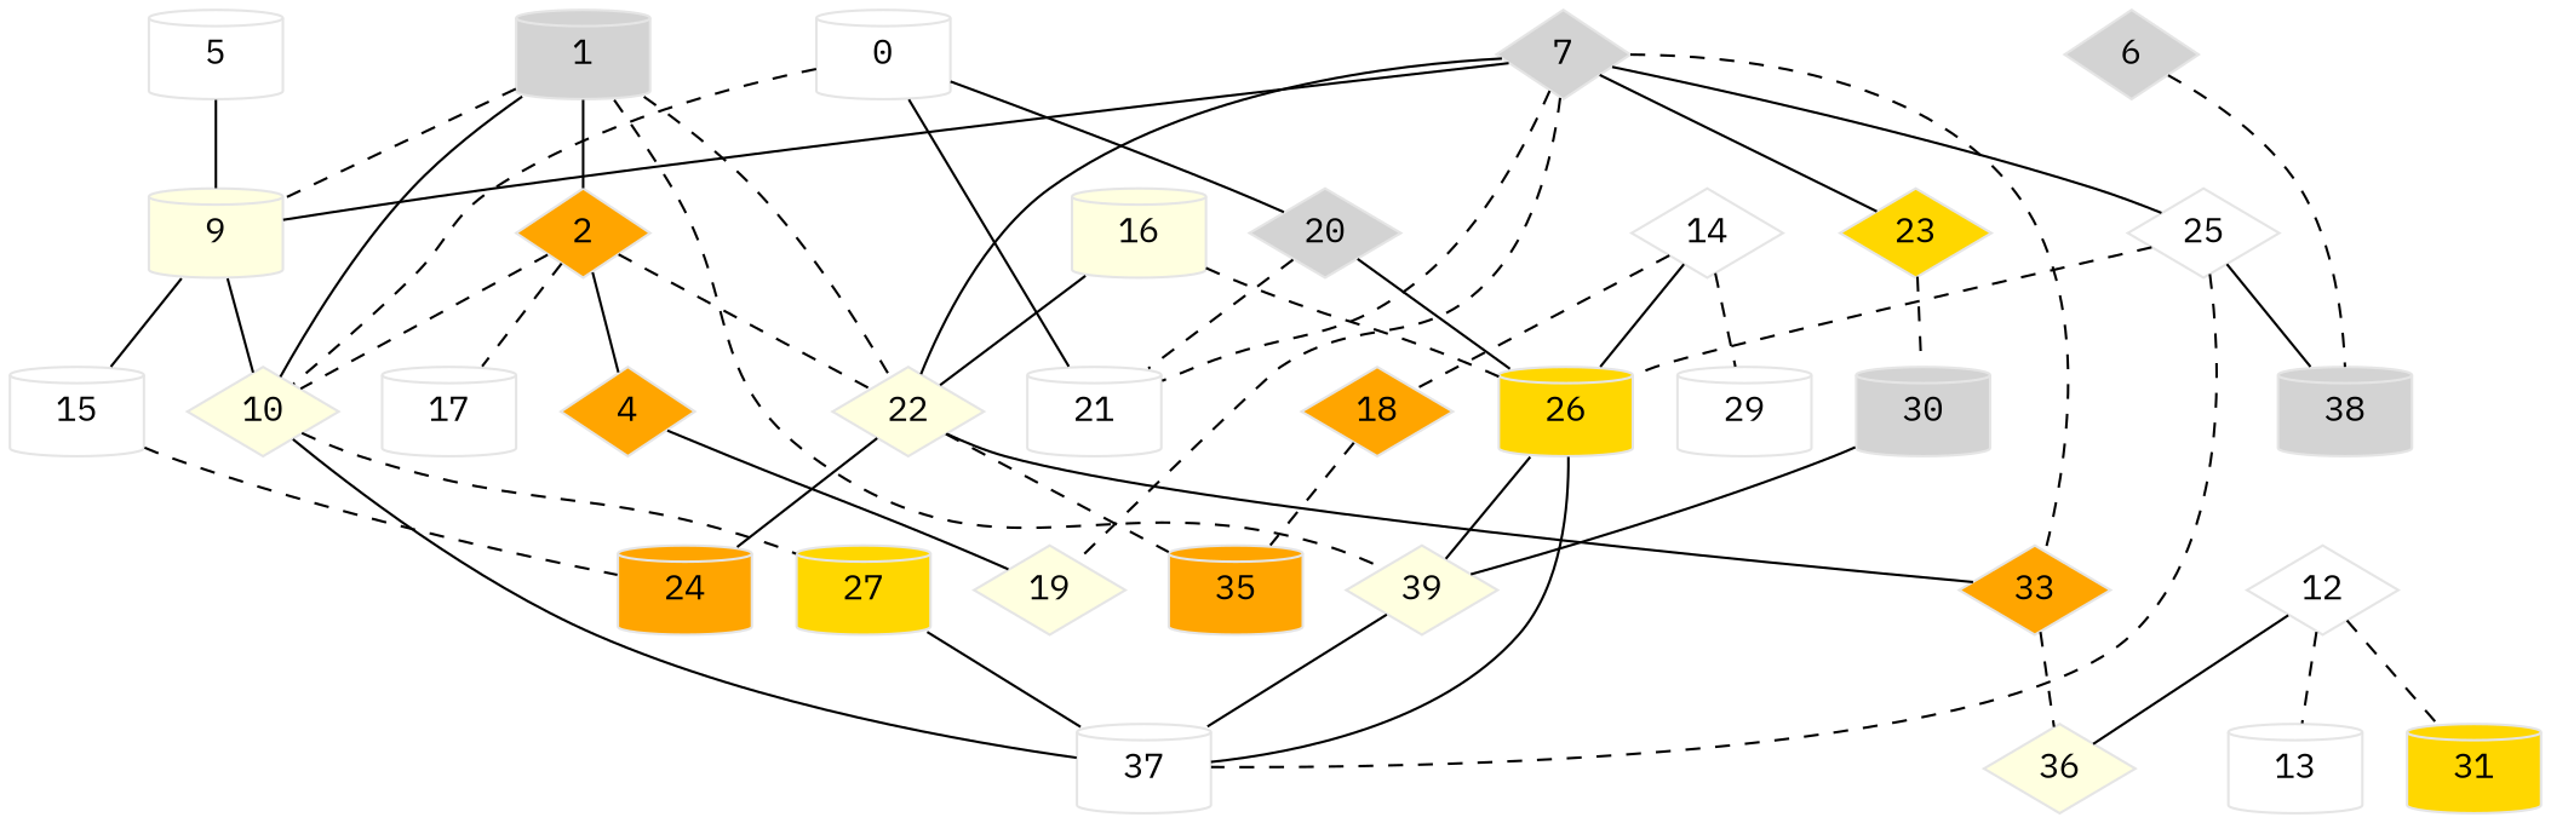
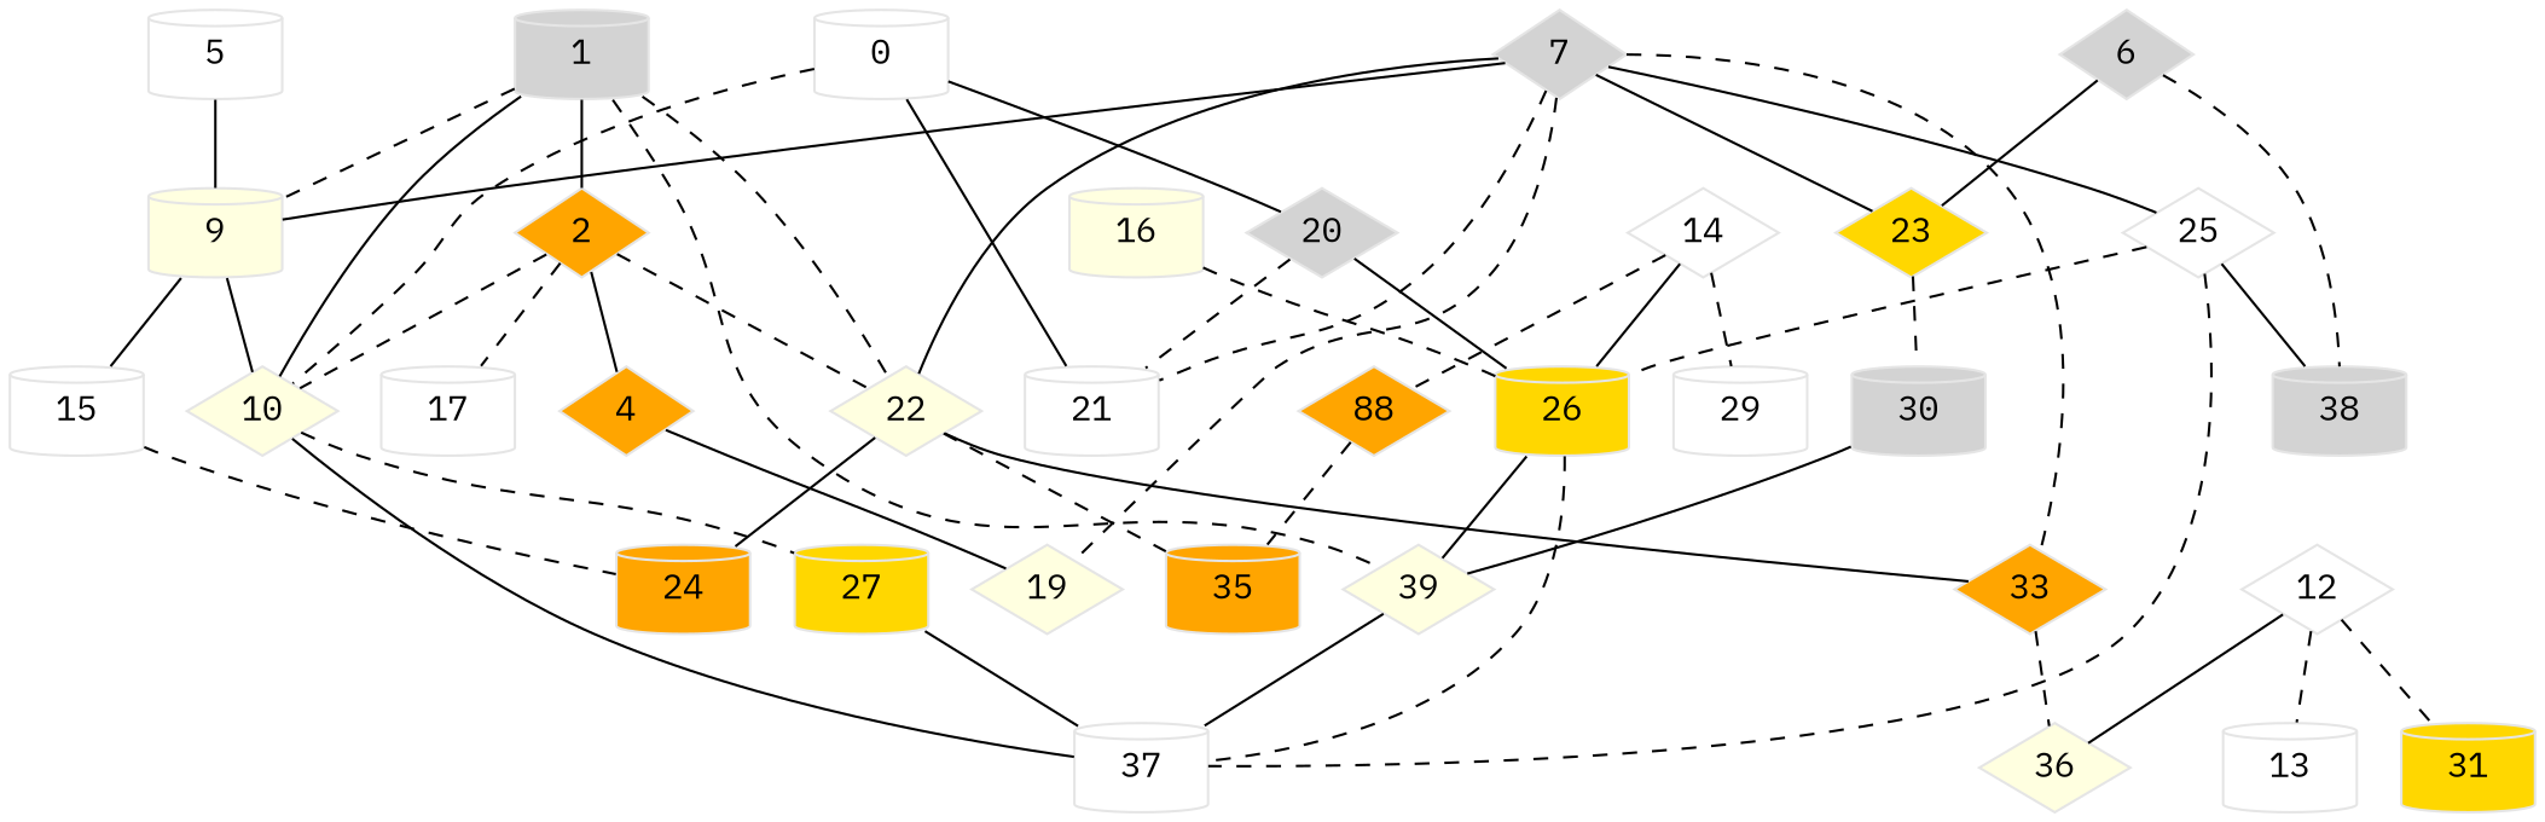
  graph {
    fontname="IBM Plex Mono"
    node [color=gray90 fillcolor=white fontname="IBM Plex Mono" shape=cylinder style=filled]
    edge [fontname="IBM Plex Mono" style=solid weight=1.0]
    1 [fillcolor=lightgrey]
    2 [fillcolor=orange shape=diamond]
    9 [fillcolor=lightyellow]
    10 [fillcolor=lightyellow shape=diamond]
    22 [fillcolor=lightyellow shape=diamond]
    n6 [fillcolor=lightyellow label=39 shape=diamond]
    4 [fillcolor=orange shape=diamond]
    17
    15
    37
    27 [fillcolor=gold]
    33 [fillcolor=orange shape=diamond]
    24 [fillcolor=orange]
    35 [fillcolor=orange]
    19 [fillcolor=lightyellow shape=diamond]
    n16 [label=0]
    20 [fillcolor=lightgrey shape=diamond]
    21
    26 [fillcolor=gold]
    5
    6 [fillcolor=lightgrey shape=diamond]
    23 [fillcolor=gold shape=diamond]
    38 [fillcolor=lightgrey]
    30 [fillcolor=lightgrey]
    7 [fillcolor=lightgrey shape=diamond]
    25 [shape=diamond]
    36 [fillcolor=lightyellow shape=diamond]
    12 [shape=diamond]
    13
    31 [fillcolor=gold]
    14 [shape=diamond]
-   18 [fillcolor=orange shape=diamond]
+   18 [fillcolor=orange shape=diamond label=88]
    29
    16 [fillcolor=lightyellow]
    1 -- 2
    1 -- 9 [style=dashed]
    1 -- 10
    1 -- 22 [style=dashed]
    1 -- n6 [style=dashed]
    2 -- 10 [style=dashed]
    2 -- 22 [style=dashed]
    2 -- 4
    2 -- 17 [style=dashed]
    9 -- 10
    9 -- 15
    10 -- 37 [weight=2.0]
    10 -- 27 [style=dashed]
    22 -- 33
    22 -- 24 [weight=2.0]
    22 -- 35 [style=dashed]
    n6 -- 37
    4 -- 19
    15 -- 24 [style=dashed]
    27 -- 37
    33 -- 36 [style=dashed]
    n16 -- 10 [style=dashed weight=2.0]
    n16 -- 20
    n16 -- 21
    20 -- 21 [style=dashed]
    20 -- 26
    26 -- n6
-   26 -- 37
+   26 -- 37 [style=dashed]
    5 -- 9
+   6 -- 23
    6 -- 38 [style=dashed]
    23 -- 30 [style=dashed weight=2.0]
    30 -- n6
    7 -- 9
    7 -- 22
    7 -- 33 [style=dashed]
    7 -- 19 [style=dashed]
    7 -- 21 [style=dashed]
    7 -- 23
    7 -- 25
    25 -- 37 [style=dashed]
    25 -- 26 [style=dashed]
    25 -- 38
    12 -- 36
    12 -- 13 [style=dashed]
    12 -- 31 [style=dashed]
    14 -- 26
    14 -- 18 [style=dashed]
    14 -- 29 [style=dashed]
    18 -- 35 [style=dashed]
-   16 -- 22
    16 -- 26 [style=dashed]
  }
